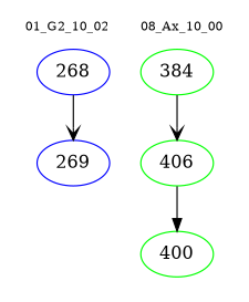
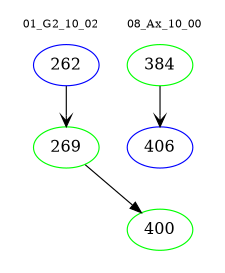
  digraph {
    node [color=green]
    edge [arrowhead=vee color=black]
-   n1 [label=406]
+   n1 [color=blue label=406]
    n2 [label=384]
    n3 [label=400]
-   n4 [color=blue label=268]
-   n5 [color=blue label=269]
+   n4 [color=blue label=262]
+   n5 [label=269]
    subgraph cluster_1 {
      color=white
      fontsize=10
      label="08_Ax_10_00"
      n1
      n2
      n3
    }
    subgraph cluster_2 {
      color=white
      fontsize=10
      label="01_G2_10_02"
      n4
      n5
    }
-   n1 -> n3 [arrowhead=normal]
+   n5 -> n3 [arrowhead=normal]
    n2 -> n1
    n4 -> n5
  }
